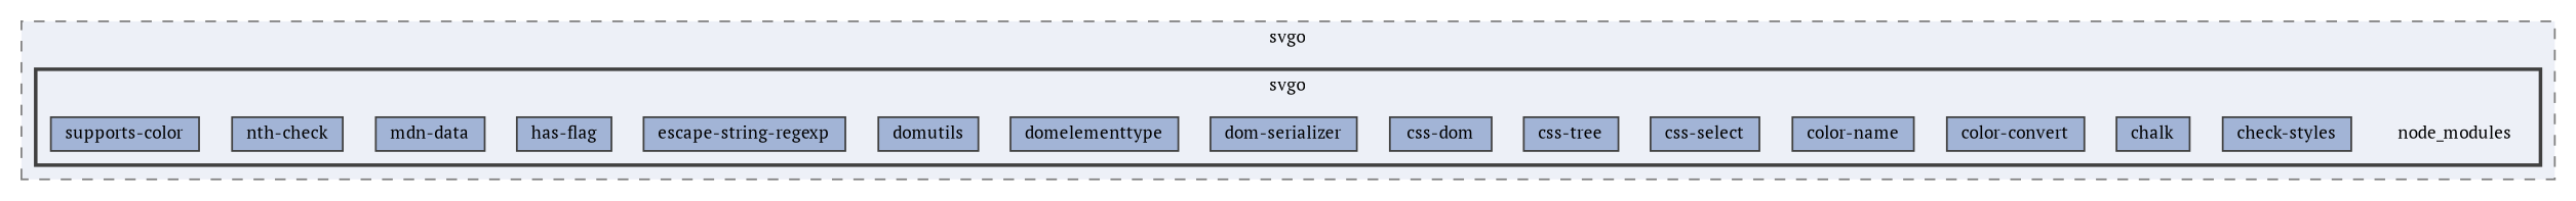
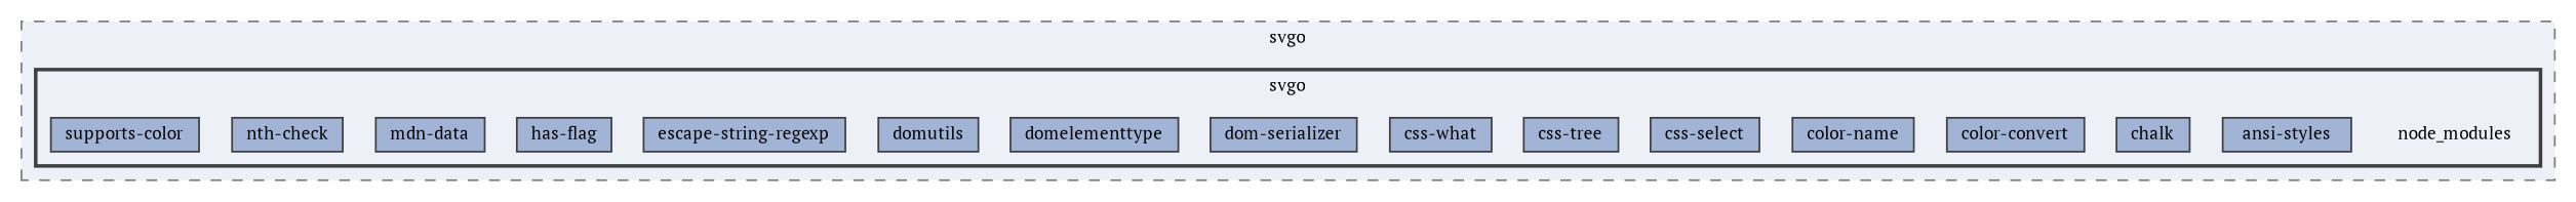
  digraph {
    compound=true
    fontname="PT Serif"
    node [fontname="PT Serif" fontsize=10 shape=box color=grey25 fillcolor="#a2b4d6" style=filled]
    n1 [height=0.2 label=node_modules shape=plaintext width=0.4 color="" fillcolor="" style=""]
-   n2 [height=0.2 label="check-styles" width=0.4]
+   n2 [height=0.2 label="ansi-styles" width=0.4]
    n3 [height=0.2 label=chalk width=0.4]
    n4 [height=0.2 label="color-convert" width=0.4]
    n5 [height=0.2 label="color-name" width=0.4]
    n6 [height=0.2 label="css-select" width=0.4]
    n7 [height=0.2 label="css-tree" width=0.4]
-   n8 [height=0.2 label="css-dom" width=0.4]
+   n8 [height=0.2 label="css-what" width=0.4]
    n9 [height=0.2 label="dom-serializer" width=0.4]
    n10 [height=0.2 label=domelementtype width=0.4]
    n11 [height=0.2 label=domutils width=0.4]
    n12 [height=0.2 label="escape-string-regexp" width=0.4]
    n13 [height=0.2 label="has-flag" width=0.4]
    n14 [height=0.2 label="mdn-data" width=0.4]
    n15 [height=0.2 label="nth-check" width=0.4]
    n16 [height=0.2 label="supports-color" width=0.4]
    subgraph cluster_1 {
      bgcolor="#edf0f7"
      fontsize=10
      label=svgo
      pencolor=grey50
      style="filled,dashed"
      subgraph cluster_2 {
        bgcolor="#edf0f7"
        fontsize=10
        pencolor=grey25
        style="filled,bold"
        n1
        n2
        n3
        n4
        n5
        n6
        n7
        n8
        n9
        n10
        n11
        n12
        n13
        n14
        n15
        n16
      }
    }
  }
